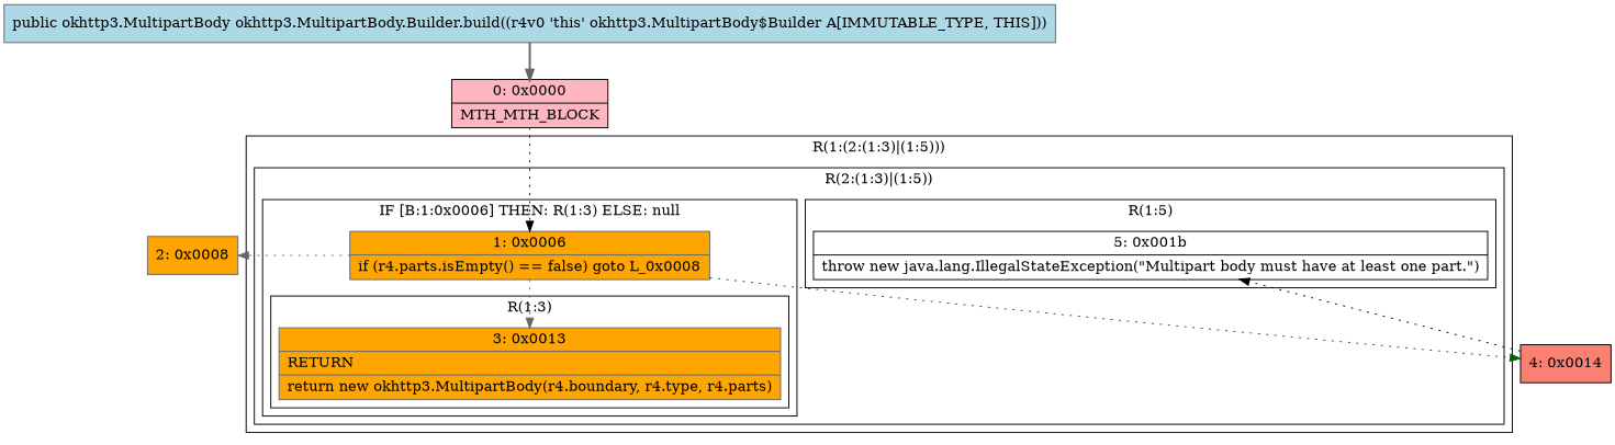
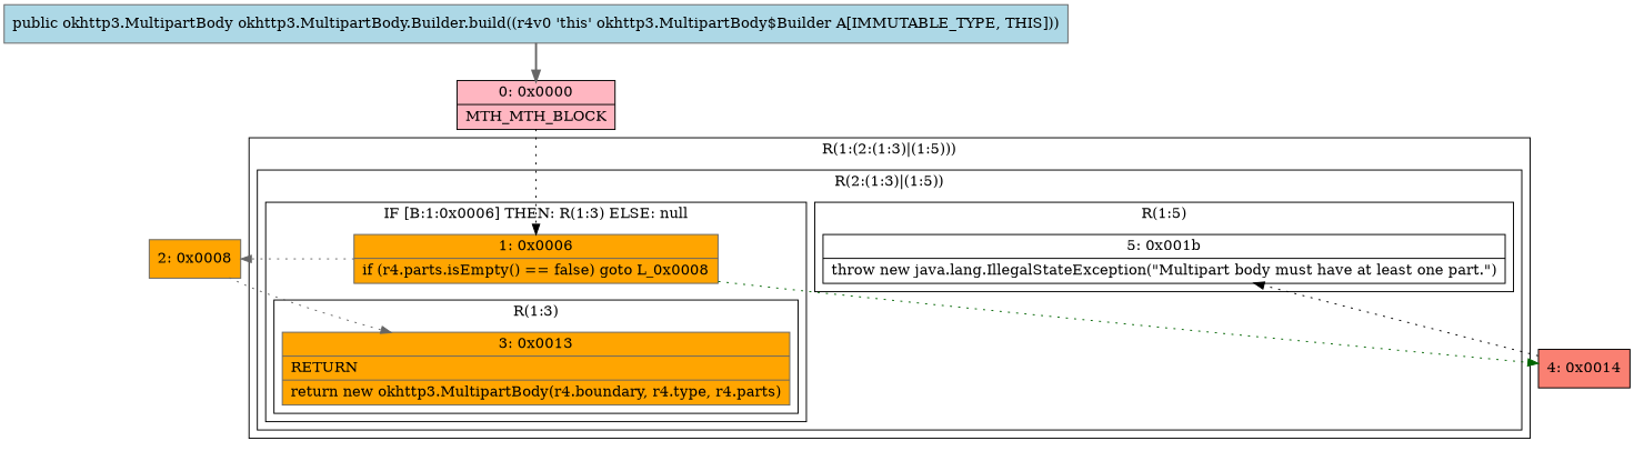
  digraph {
    node [color=gray40 fillcolor=orange shape=record style=filled]
    edge [color=gray40 style=dotted]
    n1 [label="{3\:\ 0x0013|RETURN\l|return new okhttp3.MultipartBody(r4.boundary, r4.type, r4.parts)\l}"]
    n2 [label="{1\:\ 0x0006|if (r4.parts.isEmpty() == false) goto L_0x0008\l}"]
    n3 [color=black fillcolor=white label="{5\:\ 0x001b|throw new java.lang.IllegalStateException(\"Multipart body must have at least one part.\")\l}"]
    n4 [label="{2\:\ 0x0008}"]
    n5 [color=black fillcolor=salmon label="{4\:\ 0x0014}"]
    n6 [color=black fillcolor=lightpink label="{0\:\ 0x0000|MTH_MTH_BLOCK\l}"]
    n7 [fillcolor=lightblue label="{public okhttp3.MultipartBody okhttp3.MultipartBody.Builder.build((r4v0 'this' okhttp3.MultipartBody$Builder A[IMMUTABLE_TYPE, THIS])) }"]
    subgraph cluster_1 {
      label="R(1:(2:(1:3)|(1:5)))"
      subgraph cluster_2 {
        label="R(2:(1:3)|(1:5))"
        subgraph cluster_3 {
          label="IF [B:1:0x0006] THEN: R(1:3) ELSE: null"
          n2
          subgraph cluster_4 {
            label="R(1:3)"
            n1
          }
        }
        subgraph cluster_5 {
          label="R(1:5)"
          n3
        }
      }
    }
    n2 -> n4
    n2 -> n5 [color=darkgreen]
-   n2 -> n1
+   n4 -> n1
    n5 -> n3 [color=black]
    n6 -> n2 [color=black]
    n7 -> n6 [style=bold]
  }
